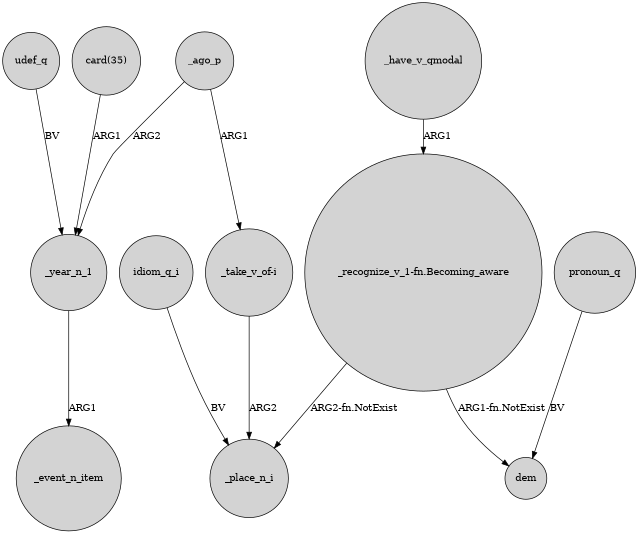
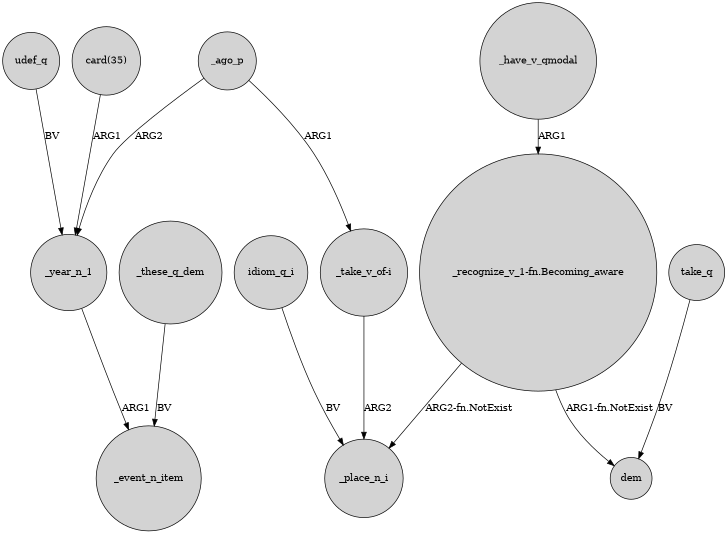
  digraph {
    node [shape=circle style=filled]
    _ago_p
    _year_n_1
    "_take_v_of-i"
    _event_n_item
    _place_n_i
    idiom_q_i
    udef_q
+   _these_q_dem
    n9 [label=dem]
-   pronoun_q
+   pronoun_q [label=take_q]
    _have_v_qmodal
    "_recognize_v_1-fn.Becoming_aware"
    "card(35)"
    _ago_p -> _year_n_1 [label=ARG2]
    _ago_p -> "_take_v_of-i" [label=ARG1]
    _year_n_1 -> _event_n_item [label=ARG1]
    "_take_v_of-i" -> _place_n_i [label=ARG2]
    idiom_q_i -> _place_n_i [label=BV]
    udef_q -> _year_n_1 [label=BV]
+   _these_q_dem -> _event_n_item [label=BV]
    pronoun_q -> n9 [label=BV]
    _have_v_qmodal -> "_recognize_v_1-fn.Becoming_aware" [label=ARG1]
    "_recognize_v_1-fn.Becoming_aware" -> _place_n_i [label="ARG2-fn.NotExist"]
    "_recognize_v_1-fn.Becoming_aware" -> n9 [label="ARG1-fn.NotExist"]
    "card(35)" -> _year_n_1 [label=ARG1]
  }
